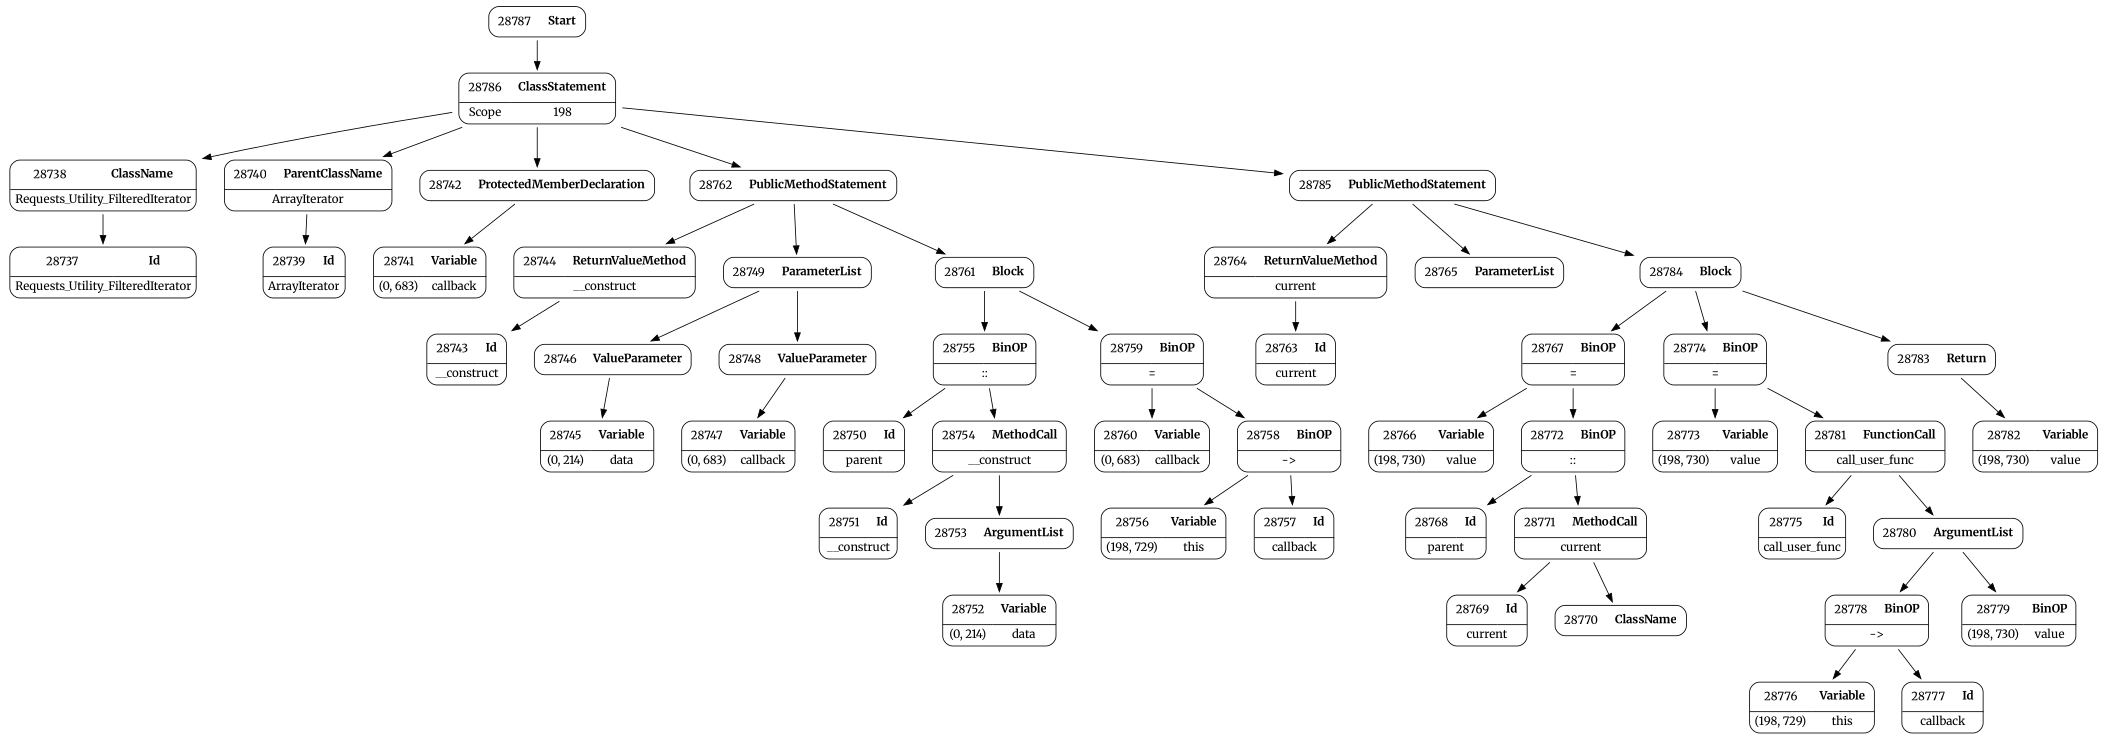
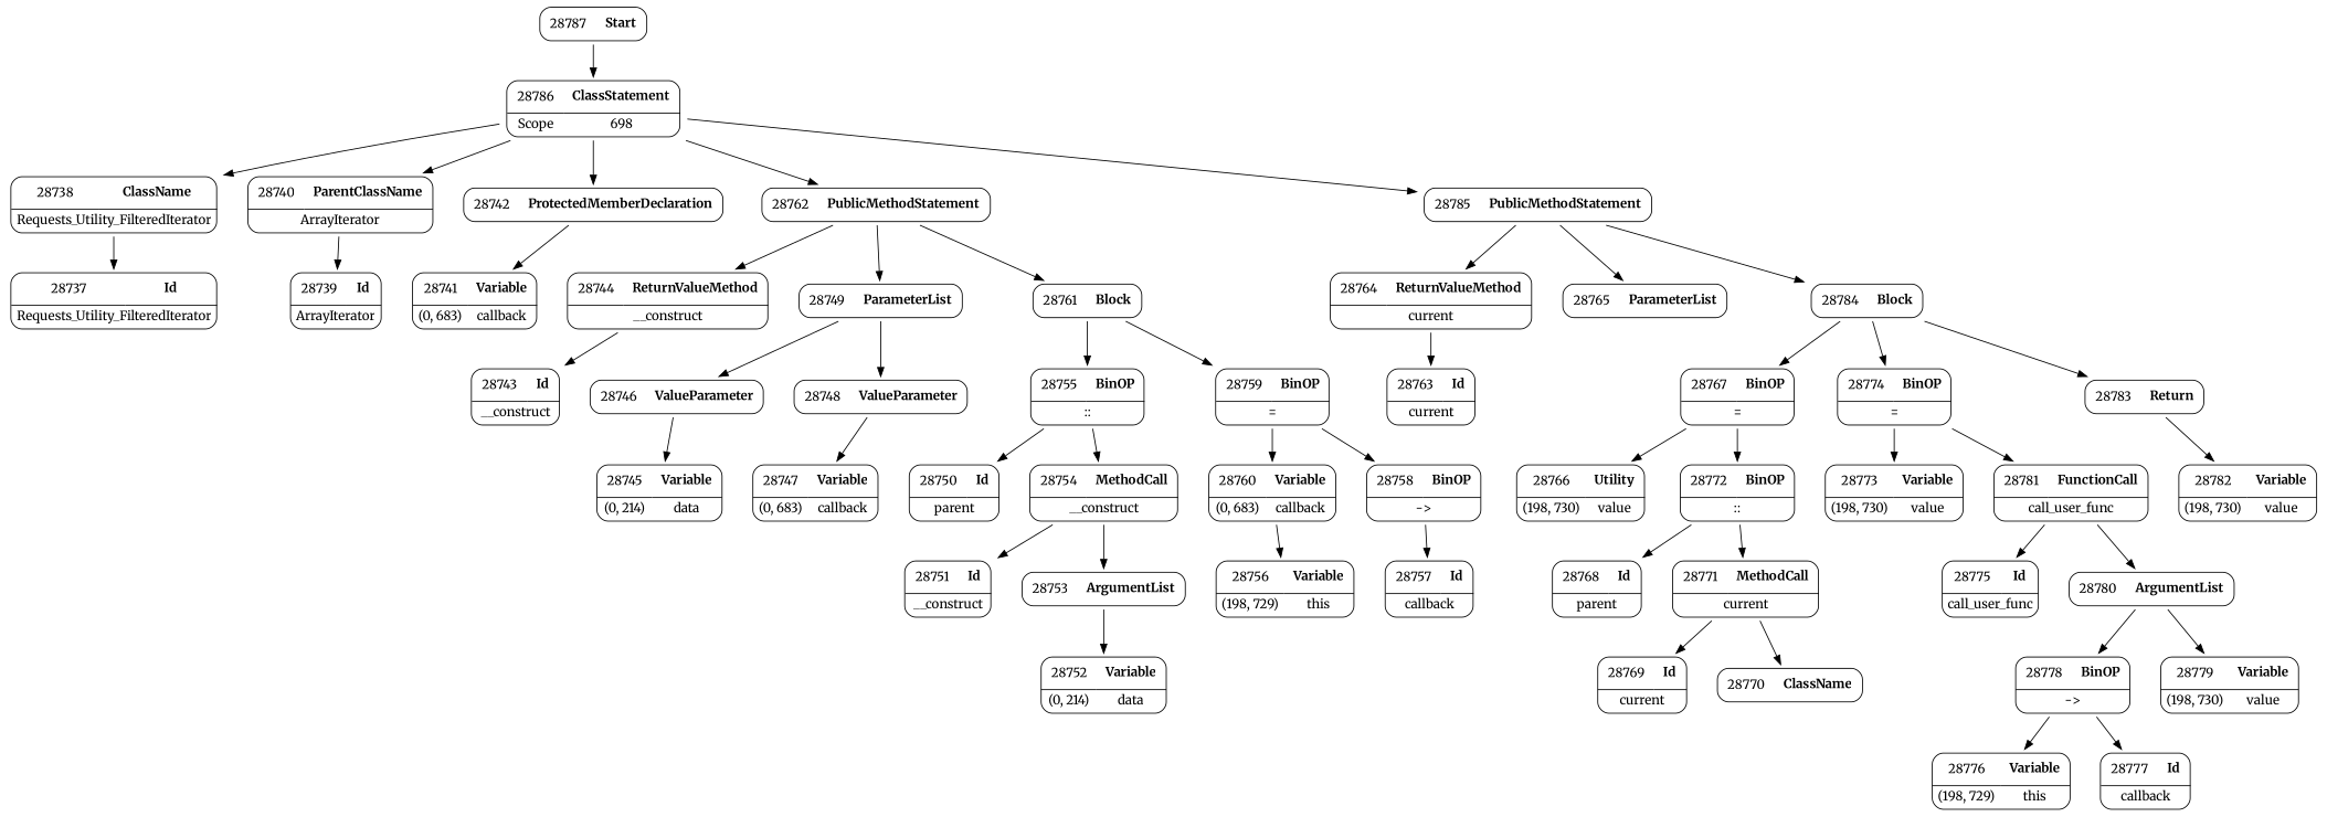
  digraph {
    fontname=Merriweather
    node [fontname=Merriweather shape=none]
    edge [fontname=Merriweather weight=2]
    n1 [label=<<TABLE border='1' cellspacing='0' cellpadding='10' style='rounded' ><TR><TD border='0'>28737</TD><TD border='0'><B>Id</B></TD></TR><HR/><TR><TD border='0' cellpadding='5' colspan='2'>Requests_Utility_FilteredIterator</TD></TR></TABLE>>]
    n2 [label=<<TABLE border='1' cellspacing='0' cellpadding='10' style='rounded' ><TR><TD border='0'>28738</TD><TD border='0'><B>ClassName</B></TD></TR><HR/><TR><TD border='0' cellpadding='5' colspan='2'>Requests_Utility_FilteredIterator</TD></TR></TABLE>>]
    n3 [label=<<TABLE border='1' cellspacing='0' cellpadding='10' style='rounded' ><TR><TD border='0'>28739</TD><TD border='0'><B>Id</B></TD></TR><HR/><TR><TD border='0' cellpadding='5' colspan='2'>ArrayIterator</TD></TR></TABLE>>]
    n4 [label=<<TABLE border='1' cellspacing='0' cellpadding='10' style='rounded' ><TR><TD border='0'>28740</TD><TD border='0'><B>ParentClassName</B></TD></TR><HR/><TR><TD border='0' cellpadding='5' colspan='2'>ArrayIterator</TD></TR></TABLE>>]
    n5 [label=<<TABLE border='1' cellspacing='0' cellpadding='10' style='rounded' ><TR><TD border='0'>28741</TD><TD border='0'><B>Variable</B></TD></TR><HR/><TR><TD border='0' cellpadding='5'>(0, 683)</TD><TD border='0' cellpadding='5'>callback</TD></TR></TABLE>>]
    n6 [label=<<TABLE border='1' cellspacing='0' cellpadding='10' style='rounded' ><TR><TD border='0'>28742</TD><TD border='0'><B>ProtectedMemberDeclaration</B></TD></TR></TABLE>>]
    n7 [label=<<TABLE border='1' cellspacing='0' cellpadding='10' style='rounded' ><TR><TD border='0'>28743</TD><TD border='0'><B>Id</B></TD></TR><HR/><TR><TD border='0' cellpadding='5' colspan='2'>__construct</TD></TR></TABLE>>]
    n8 [label=<<TABLE border='1' cellspacing='0' cellpadding='10' style='rounded' ><TR><TD border='0'>28744</TD><TD border='0'><B>ReturnValueMethod</B></TD></TR><HR/><TR><TD border='0' cellpadding='5' colspan='2'>__construct</TD></TR></TABLE>>]
    n9 [label=<<TABLE border='1' cellspacing='0' cellpadding='10' style='rounded' ><TR><TD border='0'>28745</TD><TD border='0'><B>Variable</B></TD></TR><HR/><TR><TD border='0' cellpadding='5'>(0, 214)</TD><TD border='0' cellpadding='5'>data</TD></TR></TABLE>>]
    n10 [label=<<TABLE border='1' cellspacing='0' cellpadding='10' style='rounded' ><TR><TD border='0'>28746</TD><TD border='0'><B>ValueParameter</B></TD></TR></TABLE>>]
    n11 [label=<<TABLE border='1' cellspacing='0' cellpadding='10' style='rounded' ><TR><TD border='0'>28747</TD><TD border='0'><B>Variable</B></TD></TR><HR/><TR><TD border='0' cellpadding='5'>(0, 683)</TD><TD border='0' cellpadding='5'>callback</TD></TR></TABLE>>]
    n12 [label=<<TABLE border='1' cellspacing='0' cellpadding='10' style='rounded' ><TR><TD border='0'>28748</TD><TD border='0'><B>ValueParameter</B></TD></TR></TABLE>>]
    n13 [label=<<TABLE border='1' cellspacing='0' cellpadding='10' style='rounded' ><TR><TD border='0'>28749</TD><TD border='0'><B>ParameterList</B></TD></TR></TABLE>>]
    n14 [label=<<TABLE border='1' cellspacing='0' cellpadding='10' style='rounded' ><TR><TD border='0'>28750</TD><TD border='0'><B>Id</B></TD></TR><HR/><TR><TD border='0' cellpadding='5' colspan='2'>parent</TD></TR></TABLE>>]
    n15 [label=<<TABLE border='1' cellspacing='0' cellpadding='10' style='rounded' ><TR><TD border='0'>28751</TD><TD border='0'><B>Id</B></TD></TR><HR/><TR><TD border='0' cellpadding='5' colspan='2'>__construct</TD></TR></TABLE>>]
    n16 [label=<<TABLE border='1' cellspacing='0' cellpadding='10' style='rounded' ><TR><TD border='0'>28752</TD><TD border='0'><B>Variable</B></TD></TR><HR/><TR><TD border='0' cellpadding='5'>(0, 214)</TD><TD border='0' cellpadding='5'>data</TD></TR></TABLE>>]
    n17 [label=<<TABLE border='1' cellspacing='0' cellpadding='10' style='rounded' ><TR><TD border='0'>28753</TD><TD border='0'><B>ArgumentList</B></TD></TR></TABLE>>]
    n18 [label=<<TABLE border='1' cellspacing='0' cellpadding='10' style='rounded' ><TR><TD border='0'>28754</TD><TD border='0'><B>MethodCall</B></TD></TR><HR/><TR><TD border='0' cellpadding='5' colspan='2'>__construct</TD></TR></TABLE>>]
    n19 [label=<<TABLE border='1' cellspacing='0' cellpadding='10' style='rounded' ><TR><TD border='0'>28755</TD><TD border='0'><B>BinOP</B></TD></TR><HR/><TR><TD border='0' cellpadding='5' colspan='2'>::</TD></TR></TABLE>>]
    n20 [label=<<TABLE border='1' cellspacing='0' cellpadding='10' style='rounded' ><TR><TD border='0'>28756</TD><TD border='0'><B>Variable</B></TD></TR><HR/><TR><TD border='0' cellpadding='5'>(198, 729)</TD><TD border='0' cellpadding='5'>this</TD></TR></TABLE>>]
    n21 [label=<<TABLE border='1' cellspacing='0' cellpadding='10' style='rounded' ><TR><TD border='0'>28757</TD><TD border='0'><B>Id</B></TD></TR><HR/><TR><TD border='0' cellpadding='5' colspan='2'>callback</TD></TR></TABLE>>]
    n22 [label=<<TABLE border='1' cellspacing='0' cellpadding='10' style='rounded' ><TR><TD border='0'>28758</TD><TD border='0'><B>BinOP</B></TD></TR><HR/><TR><TD border='0' cellpadding='5' colspan='2'>-&gt;</TD></TR></TABLE>>]
    n23 [label=<<TABLE border='1' cellspacing='0' cellpadding='10' style='rounded' ><TR><TD border='0'>28759</TD><TD border='0'><B>BinOP</B></TD></TR><HR/><TR><TD border='0' cellpadding='5' colspan='2'>=</TD></TR></TABLE>>]
    n24 [label=<<TABLE border='1' cellspacing='0' cellpadding='10' style='rounded' ><TR><TD border='0'>28760</TD><TD border='0'><B>Variable</B></TD></TR><HR/><TR><TD border='0' cellpadding='5'>(0, 683)</TD><TD border='0' cellpadding='5'>callback</TD></TR></TABLE>>]
    n25 [label=<<TABLE border='1' cellspacing='0' cellpadding='10' style='rounded' ><TR><TD border='0'>28761</TD><TD border='0'><B>Block</B></TD></TR></TABLE>>]
    n26 [label=<<TABLE border='1' cellspacing='0' cellpadding='10' style='rounded' ><TR><TD border='0'>28762</TD><TD border='0'><B>PublicMethodStatement</B></TD></TR></TABLE>>]
    n27 [label=<<TABLE border='1' cellspacing='0' cellpadding='10' style='rounded' ><TR><TD border='0'>28763</TD><TD border='0'><B>Id</B></TD></TR><HR/><TR><TD border='0' cellpadding='5' colspan='2'>current</TD></TR></TABLE>>]
    n28 [label=<<TABLE border='1' cellspacing='0' cellpadding='10' style='rounded' ><TR><TD border='0'>28764</TD><TD border='0'><B>ReturnValueMethod</B></TD></TR><HR/><TR><TD border='0' cellpadding='5' colspan='2'>current</TD></TR></TABLE>>]
    n29 [label=<<TABLE border='1' cellspacing='0' cellpadding='10' style='rounded' ><TR><TD border='0'>28765</TD><TD border='0'><B>ParameterList</B></TD></TR></TABLE>>]
-   n30 [label=<<TABLE border='1' cellspacing='0' cellpadding='10' style='rounded' ><TR><TD border='0'>28766</TD><TD border='0'><B>Variable</B></TD></TR><HR/><TR><TD border='0' cellpadding='5'>(198, 730)</TD><TD border='0' cellpadding='5'>value</TD></TR></TABLE>>]
+   n30 [label=<<TABLE border='1' cellspacing='0' cellpadding='10' style='rounded' ><TR><TD border='0'>28766</TD><TD border='0'><B>Utility</B></TD></TR><HR/><TR><TD border='0' cellpadding='5'>(198, 730)</TD><TD border='0' cellpadding='5'>value</TD></TR></TABLE>>]
    n31 [label=<<TABLE border='1' cellspacing='0' cellpadding='10' style='rounded' ><TR><TD border='0'>28767</TD><TD border='0'><B>BinOP</B></TD></TR><HR/><TR><TD border='0' cellpadding='5' colspan='2'>=</TD></TR></TABLE>>]
    n32 [label=<<TABLE border='1' cellspacing='0' cellpadding='10' style='rounded' ><TR><TD border='0'>28772</TD><TD border='0'><B>BinOP</B></TD></TR><HR/><TR><TD border='0' cellpadding='5' colspan='2'>::</TD></TR></TABLE>>]
    n33 [label=<<TABLE border='1' cellspacing='0' cellpadding='10' style='rounded' ><TR><TD border='0'>28768</TD><TD border='0'><B>Id</B></TD></TR><HR/><TR><TD border='0' cellpadding='5' colspan='2'>parent</TD></TR></TABLE>>]
    n34 [label=<<TABLE border='1' cellspacing='0' cellpadding='10' style='rounded' ><TR><TD border='0'>28771</TD><TD border='0'><B>MethodCall</B></TD></TR><HR/><TR><TD border='0' cellpadding='5' colspan='2'>current</TD></TR></TABLE>>]
    n35 [label=<<TABLE border='1' cellspacing='0' cellpadding='10' style='rounded' ><TR><TD border='0'>28769</TD><TD border='0'><B>Id</B></TD></TR><HR/><TR><TD border='0' cellpadding='5' colspan='2'>current</TD></TR></TABLE>>]
    n36 [label=<<TABLE border='1' cellspacing='0' cellpadding='10' style='rounded' ><TR><TD border='0'>28770</TD><TD border='0'><B>ClassName</B></TD></TR></TABLE>>]
    n37 [label=<<TABLE border='1' cellspacing='0' cellpadding='10' style='rounded' ><TR><TD border='0'>28773</TD><TD border='0'><B>Variable</B></TD></TR><HR/><TR><TD border='0' cellpadding='5'>(198, 730)</TD><TD border='0' cellpadding='5'>value</TD></TR></TABLE>>]
    n38 [label=<<TABLE border='1' cellspacing='0' cellpadding='10' style='rounded' ><TR><TD border='0'>28774</TD><TD border='0'><B>BinOP</B></TD></TR><HR/><TR><TD border='0' cellpadding='5' colspan='2'>=</TD></TR></TABLE>>]
    n39 [label=<<TABLE border='1' cellspacing='0' cellpadding='10' style='rounded' ><TR><TD border='0'>28781</TD><TD border='0'><B>FunctionCall</B></TD></TR><HR/><TR><TD border='0' cellpadding='5' colspan='2'>call_user_func</TD></TR></TABLE>>]
    n40 [label=<<TABLE border='1' cellspacing='0' cellpadding='10' style='rounded' ><TR><TD border='0'>28775</TD><TD border='0'><B>Id</B></TD></TR><HR/><TR><TD border='0' cellpadding='5' colspan='2'>call_user_func</TD></TR></TABLE>>]
    n41 [label=<<TABLE border='1' cellspacing='0' cellpadding='10' style='rounded' ><TR><TD border='0'>28780</TD><TD border='0'><B>ArgumentList</B></TD></TR></TABLE>>]
    n42 [label=<<TABLE border='1' cellspacing='0' cellpadding='10' style='rounded' ><TR><TD border='0'>28778</TD><TD border='0'><B>BinOP</B></TD></TR><HR/><TR><TD border='0' cellpadding='5' colspan='2'>-&gt;</TD></TR></TABLE>>]
-   n43 [label=<<TABLE border='1' cellspacing='0' cellpadding='10' style='rounded' ><TR><TD border='0'>28779</TD><TD border='0'><B>BinOP</B></TD></TR><HR/><TR><TD border='0' cellpadding='5'>(198, 730)</TD><TD border='0' cellpadding='5'>value</TD></TR></TABLE>>]
+   n43 [label=<<TABLE border='1' cellspacing='0' cellpadding='10' style='rounded' ><TR><TD border='0'>28779</TD><TD border='0'><B>Variable</B></TD></TR><HR/><TR><TD border='0' cellpadding='5'>(198, 730)</TD><TD border='0' cellpadding='5'>value</TD></TR></TABLE>>]
    n44 [label=<<TABLE border='1' cellspacing='0' cellpadding='10' style='rounded' ><TR><TD border='0'>28776</TD><TD border='0'><B>Variable</B></TD></TR><HR/><TR><TD border='0' cellpadding='5'>(198, 729)</TD><TD border='0' cellpadding='5'>this</TD></TR></TABLE>>]
    n45 [label=<<TABLE border='1' cellspacing='0' cellpadding='10' style='rounded' ><TR><TD border='0'>28777</TD><TD border='0'><B>Id</B></TD></TR><HR/><TR><TD border='0' cellpadding='5' colspan='2'>callback</TD></TR></TABLE>>]
    n46 [label=<<TABLE border='1' cellspacing='0' cellpadding='10' style='rounded' ><TR><TD border='0'>28782</TD><TD border='0'><B>Variable</B></TD></TR><HR/><TR><TD border='0' cellpadding='5'>(198, 730)</TD><TD border='0' cellpadding='5'>value</TD></TR></TABLE>>]
    n47 [label=<<TABLE border='1' cellspacing='0' cellpadding='10' style='rounded' ><TR><TD border='0'>28783</TD><TD border='0'><B>Return</B></TD></TR></TABLE>>]
    n48 [label=<<TABLE border='1' cellspacing='0' cellpadding='10' style='rounded' ><TR><TD border='0'>28784</TD><TD border='0'><B>Block</B></TD></TR></TABLE>>]
    n49 [label=<<TABLE border='1' cellspacing='0' cellpadding='10' style='rounded' ><TR><TD border='0'>28785</TD><TD border='0'><B>PublicMethodStatement</B></TD></TR></TABLE>>]
-   n50 [label=<<TABLE border='1' cellspacing='0' cellpadding='10' style='rounded' ><TR><TD border='0'>28786</TD><TD border='0'><B>ClassStatement</B></TD></TR><HR/><TR><TD border='0' cellpadding='5'>Scope</TD><TD border='0' cellpadding='5'>198</TD></TR></TABLE>>]
+   n50 [label=<<TABLE border='1' cellspacing='0' cellpadding='10' style='rounded' ><TR><TD border='0'>28786</TD><TD border='0'><B>ClassStatement</B></TD></TR><HR/><TR><TD border='0' cellpadding='5'>Scope</TD><TD border='0' cellpadding='5'>698</TD></TR></TABLE>>]
    n51 [label=<<TABLE border='1' cellspacing='0' cellpadding='10' style='rounded' ><TR><TD border='0'>28787</TD><TD border='0'><B>Start</B></TD></TR></TABLE>>]
    n2 -> n1
    n4 -> n3
    n6 -> n5
    n8 -> n7
    n10 -> n9
    n12 -> n11
    n13 -> n10
    n13 -> n12
    n17 -> n16
    n18 -> n15
    n18 -> n17
    n19 -> n14
    n19 -> n18
-   n22 -> n20
+   n24 -> n20
    n22 -> n21
    n23 -> n22
    n23 -> n24
    n25 -> n19
    n25 -> n23
    n26 -> n8
    n26 -> n13
    n26 -> n25
    n28 -> n27
    n31 -> n30
    n31 -> n32
    n32 -> n33
    n32 -> n34
    n34 -> n35
    n34 -> n36
    n38 -> n37
    n38 -> n39
    n39 -> n40
    n39 -> n41
    n41 -> n42
    n41 -> n43
    n42 -> n44
    n42 -> n45
    n47 -> n46
    n48 -> n31
    n48 -> n38
    n48 -> n47
    n49 -> n28
    n49 -> n29
    n49 -> n48
    n50 -> n2
    n50 -> n4
    n50 -> n6
    n50 -> n26
    n50 -> n49
    n51 -> n50
  }
